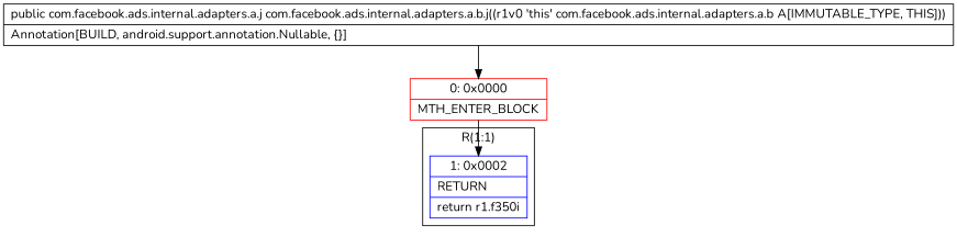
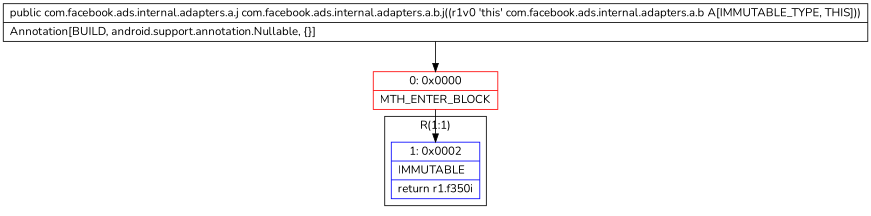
  digraph {
    fontname=Nunito
    node [shape=record fontname=Nunito]
    edge [fontname=Nunito]
-   n1 [color=blue label="{1\:\ 0x0002|RETURN\l|return r1.f350i\l}"]
+   n1 [color=blue label="{1\:\ 0x0002|IMMUTABLE\l|return r1.f350i\l}"]
    n2 [color=red label="{0\:\ 0x0000|MTH_ENTER_BLOCK\l}"]
    n3 [label="{public com.facebook.ads.internal.adapters.a.j com.facebook.ads.internal.adapters.a.b.j((r1v0 'this' com.facebook.ads.internal.adapters.a.b A[IMMUTABLE_TYPE, THIS]))  | Annotation[BUILD, android.support.annotation.Nullable, \{\}]\l}"]
    subgraph cluster_1 {
      label="R(1:1)"
      n1
    }
    n2 -> n1
    n3 -> n2
  }
